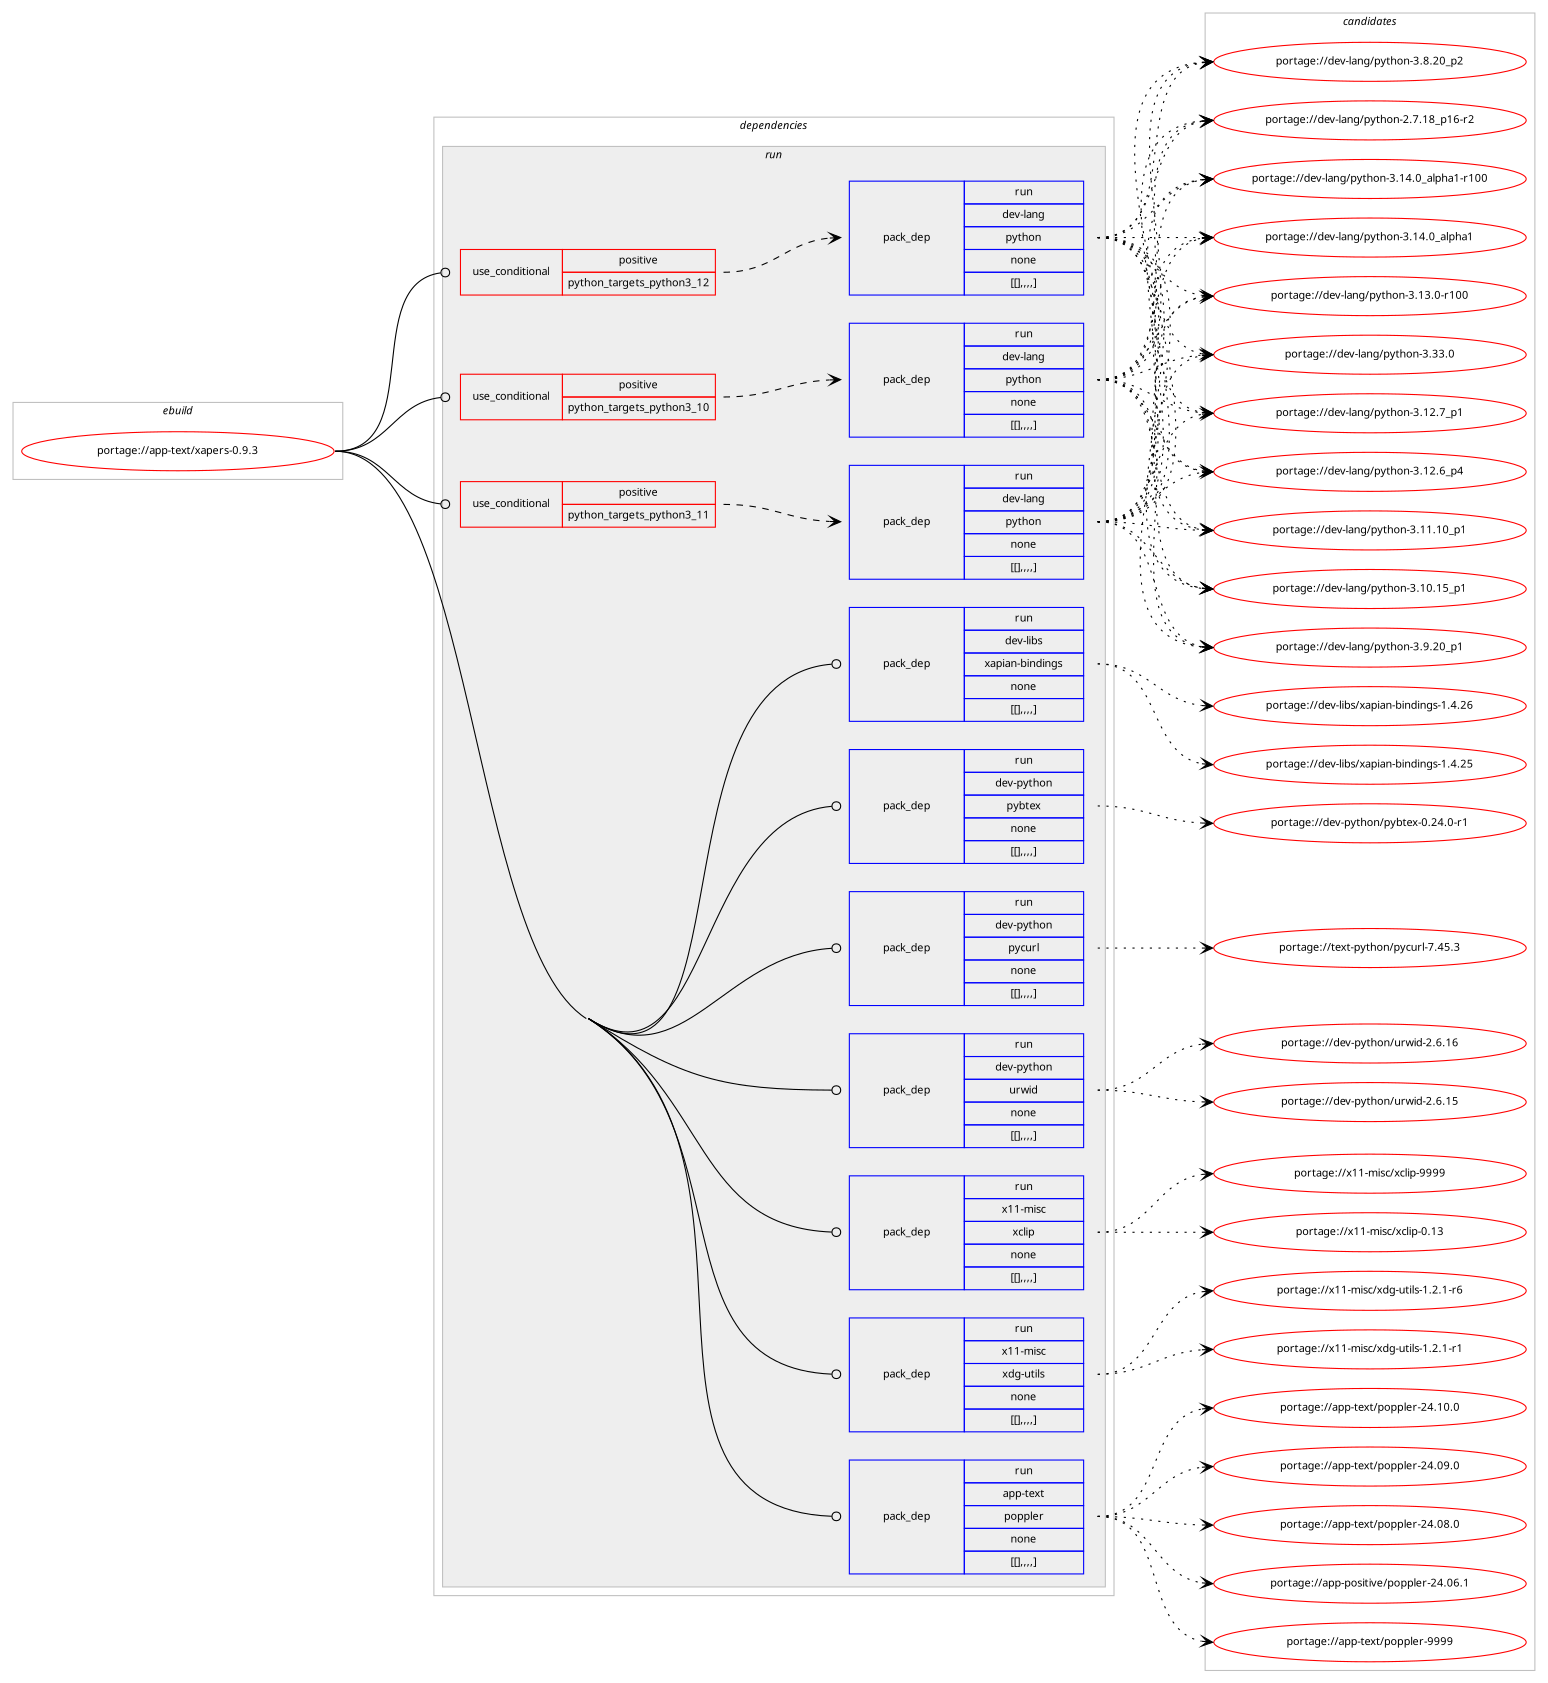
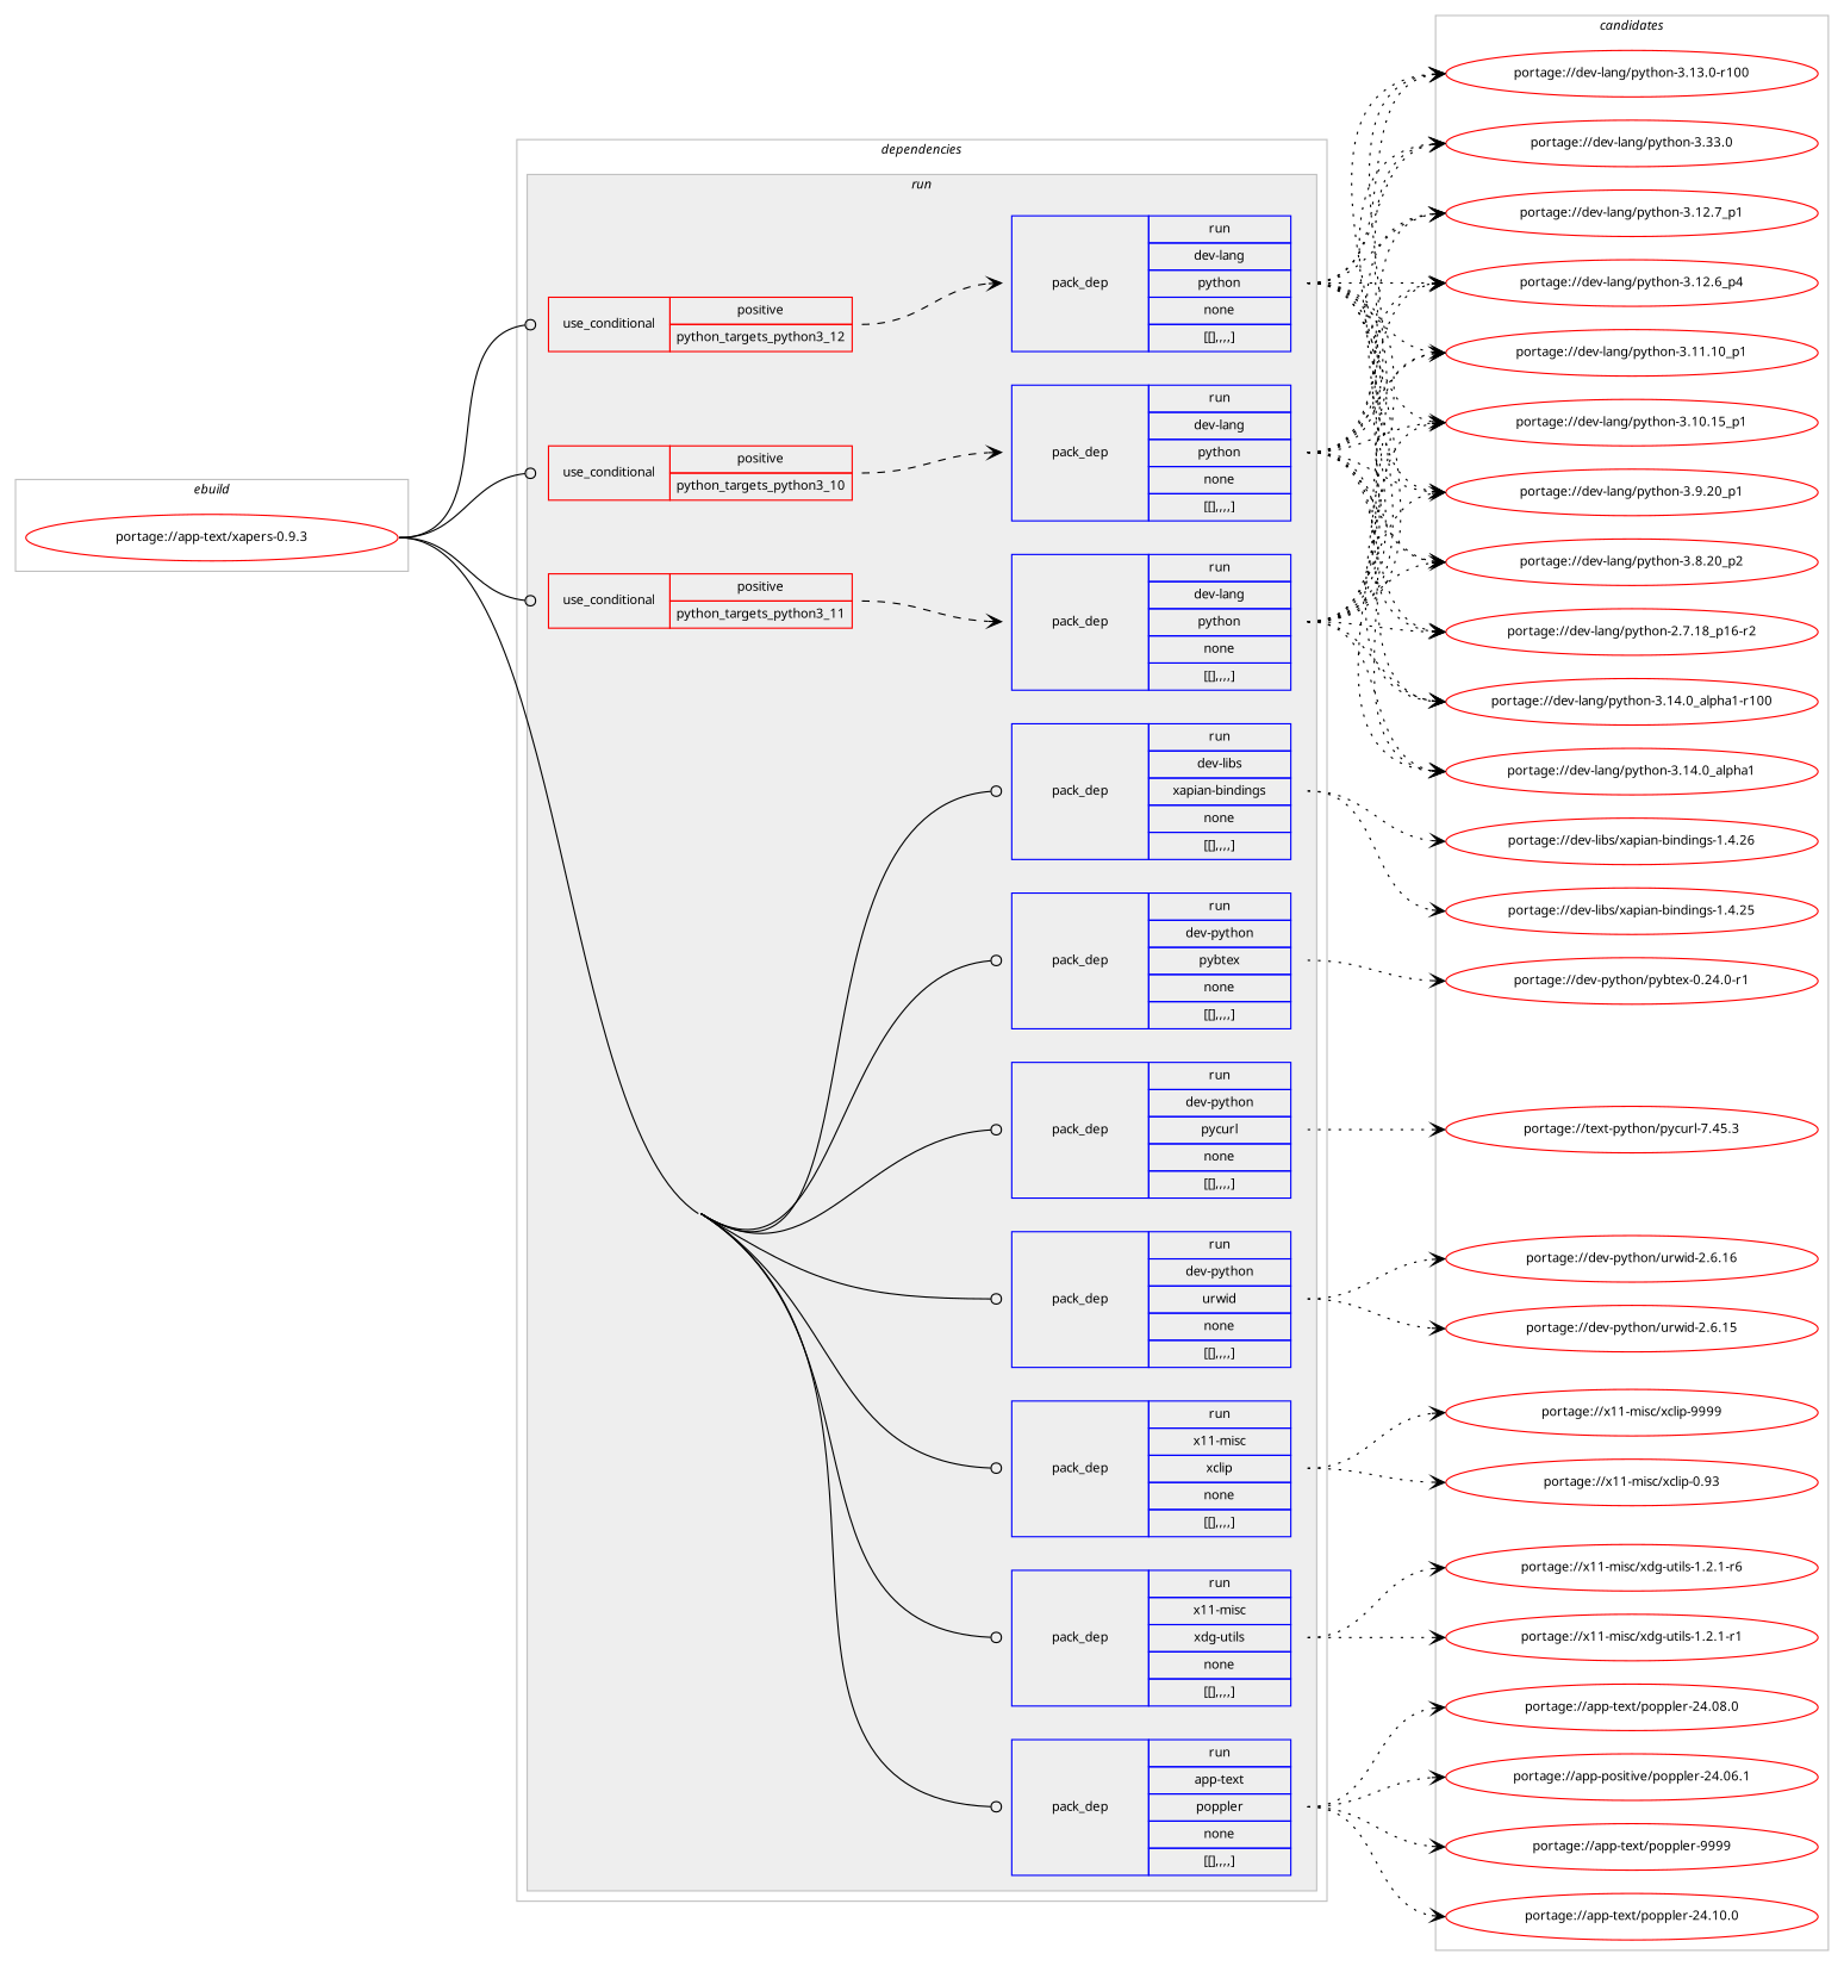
  digraph {
    compound=true
    concentrate=true
    fontname="Noto Sans"
    fontsize=10
    newrank=true
    rankdir=LR
    ranksep=1.5
    node [color=red fontname="Noto Sans" fontsize=10]
    edge [arrowhead=vee fontname="Noto Sans" headport=w style=dotted tailport=e weight=100]
    n1 [label="portage://app-text/xapers-0.9.3" width=4]
    n2 [color=blue label=<<TABLE BORDER="0" CELLBORDER="1" CELLSPACING="0" CELLPADDING="4" WIDTH="220"><TR><TD ROWSPAN="6" CELLPADDING="30">pack_dep</TD></TR><TR><TD WIDTH="110">run</TD></TR><TR><TD>dev-lang</TD></TR><TR><TD>python</TD></TR><TR><TD>none</TD></TR><TR><TD>[[],,,,]</TD></TR></TABLE>> shape=none]
    n3 [label=<<TABLE BORDER="0" CELLBORDER="1" CELLSPACING="0" CELLPADDING="4"><TR><TD ROWSPAN="3" CELLPADDING="10">use_conditional</TD></TR><TR><TD>positive</TD></TR><TR><TD>python_targets_python3_10</TD></TR></TABLE>> shape=none]
    n4 [color=blue label=<<TABLE BORDER="0" CELLBORDER="1" CELLSPACING="0" CELLPADDING="4" WIDTH="220"><TR><TD ROWSPAN="6" CELLPADDING="30">pack_dep</TD></TR><TR><TD WIDTH="110">run</TD></TR><TR><TD>dev-lang</TD></TR><TR><TD>python</TD></TR><TR><TD>none</TD></TR><TR><TD>[[],,,,]</TD></TR></TABLE>> shape=none]
    n5 [label=<<TABLE BORDER="0" CELLBORDER="1" CELLSPACING="0" CELLPADDING="4"><TR><TD ROWSPAN="3" CELLPADDING="10">use_conditional</TD></TR><TR><TD>positive</TD></TR><TR><TD>python_targets_python3_11</TD></TR></TABLE>> shape=none]
    n6 [color=blue label=<<TABLE BORDER="0" CELLBORDER="1" CELLSPACING="0" CELLPADDING="4" WIDTH="220"><TR><TD ROWSPAN="6" CELLPADDING="30">pack_dep</TD></TR><TR><TD WIDTH="110">run</TD></TR><TR><TD>dev-lang</TD></TR><TR><TD>python</TD></TR><TR><TD>none</TD></TR><TR><TD>[[],,,,]</TD></TR></TABLE>> shape=none]
    n7 [label=<<TABLE BORDER="0" CELLBORDER="1" CELLSPACING="0" CELLPADDING="4"><TR><TD ROWSPAN="3" CELLPADDING="10">use_conditional</TD></TR><TR><TD>positive</TD></TR><TR><TD>python_targets_python3_12</TD></TR></TABLE>> shape=none]
    n8 [color=blue label=<<TABLE BORDER="0" CELLBORDER="1" CELLSPACING="0" CELLPADDING="4" WIDTH="220"><TR><TD ROWSPAN="6" CELLPADDING="30">pack_dep</TD></TR><TR><TD WIDTH="110">run</TD></TR><TR><TD>app-text</TD></TR><TR><TD>poppler</TD></TR><TR><TD>none</TD></TR><TR><TD>[[],,,,]</TD></TR></TABLE>> shape=none]
    n9 [color=blue label=<<TABLE BORDER="0" CELLBORDER="1" CELLSPACING="0" CELLPADDING="4" WIDTH="220"><TR><TD ROWSPAN="6" CELLPADDING="30">pack_dep</TD></TR><TR><TD WIDTH="110">run</TD></TR><TR><TD>dev-libs</TD></TR><TR><TD>xapian-bindings</TD></TR><TR><TD>none</TD></TR><TR><TD>[[],,,,]</TD></TR></TABLE>> shape=none]
    n10 [color=blue label=<<TABLE BORDER="0" CELLBORDER="1" CELLSPACING="0" CELLPADDING="4" WIDTH="220"><TR><TD ROWSPAN="6" CELLPADDING="30">pack_dep</TD></TR><TR><TD WIDTH="110">run</TD></TR><TR><TD>dev-python</TD></TR><TR><TD>pybtex</TD></TR><TR><TD>none</TD></TR><TR><TD>[[],,,,]</TD></TR></TABLE>> shape=none]
    n11 [color=blue label=<<TABLE BORDER="0" CELLBORDER="1" CELLSPACING="0" CELLPADDING="4" WIDTH="220"><TR><TD ROWSPAN="6" CELLPADDING="30">pack_dep</TD></TR><TR><TD WIDTH="110">run</TD></TR><TR><TD>dev-python</TD></TR><TR><TD>pycurl</TD></TR><TR><TD>none</TD></TR><TR><TD>[[],,,,]</TD></TR></TABLE>> shape=none]
    n12 [color=blue label=<<TABLE BORDER="0" CELLBORDER="1" CELLSPACING="0" CELLPADDING="4" WIDTH="220"><TR><TD ROWSPAN="6" CELLPADDING="30">pack_dep</TD></TR><TR><TD WIDTH="110">run</TD></TR><TR><TD>dev-python</TD></TR><TR><TD>urwid</TD></TR><TR><TD>none</TD></TR><TR><TD>[[],,,,]</TD></TR></TABLE>> shape=none]
    n13 [color=blue label=<<TABLE BORDER="0" CELLBORDER="1" CELLSPACING="0" CELLPADDING="4" WIDTH="220"><TR><TD ROWSPAN="6" CELLPADDING="30">pack_dep</TD></TR><TR><TD WIDTH="110">run</TD></TR><TR><TD>x11-misc</TD></TR><TR><TD>xclip</TD></TR><TR><TD>none</TD></TR><TR><TD>[[],,,,]</TD></TR></TABLE>> shape=none]
    n14 [color=blue label=<<TABLE BORDER="0" CELLBORDER="1" CELLSPACING="0" CELLPADDING="4" WIDTH="220"><TR><TD ROWSPAN="6" CELLPADDING="30">pack_dep</TD></TR><TR><TD WIDTH="110">run</TD></TR><TR><TD>x11-misc</TD></TR><TR><TD>xdg-utils</TD></TR><TR><TD>none</TD></TR><TR><TD>[[],,,,]</TD></TR></TABLE>> shape=none]
    n15 [label="portage://dev-lang/python-3.14.0_alpha1-r100" width=4]
    n16 [label="portage://dev-lang/python-3.14.0_alpha1" width=4]
    n17 [label="portage://dev-lang/python-3.13.0-r100" width=4]
    n18 [label="portage://dev-lang/python-3.33.0" width=4]
    n19 [label="portage://dev-lang/python-3.12.7_p1" width=4]
    n20 [label="portage://dev-lang/python-3.12.6_p4" width=4]
    n21 [label="portage://dev-lang/python-3.11.10_p1" width=4]
    n22 [label="portage://dev-lang/python-3.10.15_p1" width=4]
    n23 [label="portage://dev-lang/python-3.9.20_p1" width=4]
    n24 [label="portage://dev-lang/python-3.8.20_p2" width=4]
    n25 [label="portage://dev-lang/python-2.7.18_p16-r2" width=4]
    n26 [label="portage://app-text/poppler-9999" width=4]
    n27 [label="portage://app-text/poppler-24.10.0" width=4]
-   n28 [label="portage://app-text/poppler-24.09.0" width=4]
    n29 [label="portage://app-text/poppler-24.08.0" width=4]
    n30 [label="portage://app-positive/poppler-24.06.1" width=4]
    n31 [label="portage://dev-libs/xapian-bindings-1.4.26" width=4]
    n32 [label="portage://dev-libs/xapian-bindings-1.4.25" width=4]
    n33 [label="portage://dev-python/pybtex-0.24.0-r1" width=4]
    n34 [label="portage://text-python/pycurl-7.45.3" width=4]
    n35 [label="portage://dev-python/urwid-2.6.16" width=4]
    n36 [label="portage://dev-python/urwid-2.6.15" width=4]
    n37 [label="portage://x11-misc/xclip-9999" width=4]
-   n38 [label="portage://x11-misc/xclip-0.13" width=4]
+   n38 [label="portage://x11-misc/xclip-0.93" width=4]
    n39 [label="portage://x11-misc/xdg-utils-1.2.1-r6" width=4]
    n40 [label="portage://x11-misc/xdg-utils-1.2.1-r1" width=4]
    subgraph cluster_1 {
      color=gray
      label=<<i>ebuild</i>>
      n1
    }
    subgraph cluster_2 {
      color=gray
      label=<<i>dependencies</i>>
      subgraph cluster_3 {
        color=gray
        fillcolor="#eeeeee"
        label=<<i>compile</i>>
        style=filled
      }
      subgraph cluster_4 {
        color=gray
        fillcolor="#eeeeee"
        label=<<i>compile and run</i>>
        style=filled
      }
      subgraph cluster_5 {
        color=gray
        fillcolor="#eeeeee"
        label=<<i>run</i>>
        style=filled
        subgraph sub_6 {
          color=gray
          fillcolor="#eeeeee"
          label=<<i>run</i>>
          style=filled
          n3
          subgraph sub_7 {
            color=gray
            fillcolor="#eeeeee"
            label=<<i>run</i>>
            style=filled
            n2
          }
        }
        subgraph sub_8 {
          color=gray
          fillcolor="#eeeeee"
          label=<<i>run</i>>
          style=filled
          n5
          subgraph sub_9 {
            color=gray
            fillcolor="#eeeeee"
            label=<<i>run</i>>
            style=filled
            n4
          }
        }
        subgraph sub_10 {
          color=gray
          fillcolor="#eeeeee"
          label=<<i>run</i>>
          style=filled
          n7
          subgraph sub_11 {
            color=gray
            fillcolor="#eeeeee"
            label=<<i>run</i>>
            style=filled
            n6
          }
        }
        subgraph sub_12 {
          color=gray
          fillcolor="#eeeeee"
          label=<<i>run</i>>
          style=filled
          n8
        }
        subgraph sub_13 {
          color=gray
          fillcolor="#eeeeee"
          label=<<i>run</i>>
          style=filled
          n9
        }
        subgraph sub_14 {
          color=gray
          fillcolor="#eeeeee"
          label=<<i>run</i>>
          style=filled
          n10
        }
        subgraph sub_15 {
          color=gray
          fillcolor="#eeeeee"
          label=<<i>run</i>>
          style=filled
          n11
        }
        subgraph sub_16 {
          color=gray
          fillcolor="#eeeeee"
          label=<<i>run</i>>
          style=filled
          n12
        }
        subgraph sub_17 {
          color=gray
          fillcolor="#eeeeee"
          label=<<i>run</i>>
          style=filled
          n13
        }
        subgraph sub_18 {
          color=gray
          fillcolor="#eeeeee"
          label=<<i>run</i>>
          style=filled
          n14
        }
      }
    }
    subgraph cluster_19 {
      color=gray
      label=<<i>candidates</i>>
      rank=same
      subgraph sub_20 {
        color=black
        label=<<i>candidates</i>>
        nodesep=1
        rank=same
        n15
        n16
        n17
        n18
        n19
        n20
        n21
        n22
        n23
        n24
        n25
      }
      subgraph sub_21 {
        color=black
        label=<<i>candidates</i>>
        nodesep=1
        rank=same
        n15
        n16
        n17
        n18
        n19
        n20
        n21
        n22
        n23
        n24
        n25
      }
      subgraph sub_22 {
        color=black
        label=<<i>candidates</i>>
        nodesep=1
        rank=same
        n15
        n16
        n17
        n18
        n19
        n20
        n21
        n22
        n23
        n24
        n25
      }
      subgraph sub_23 {
        color=black
        label=<<i>candidates</i>>
        nodesep=1
        rank=same
        n26
        n27
-       n28
        n29
        n30
      }
      subgraph sub_24 {
        color=black
        label=<<i>candidates</i>>
        nodesep=1
        rank=same
        n31
        n32
      }
      subgraph sub_25 {
        color=black
        label=<<i>candidates</i>>
        nodesep=1
        rank=same
        n33
      }
      subgraph sub_26 {
        color=black
        label=<<i>candidates</i>>
        nodesep=1
        rank=same
        n34
      }
      subgraph sub_27 {
        color=black
        label=<<i>candidates</i>>
        nodesep=1
        rank=same
        n35
        n36
      }
      subgraph sub_28 {
        color=black
        label=<<i>candidates</i>>
        nodesep=1
        rank=same
        n37
        n38
      }
      subgraph sub_29 {
        color=black
        label=<<i>candidates</i>>
        nodesep=1
        rank=same
        n39
        n40
      }
    }
    n1 -> n3 [arrowhead=odot style=solid weight=20]
    n1 -> n5 [arrowhead=odot style=solid weight=20]
    n1 -> n7 [arrowhead=odot style=solid weight=20]
    n1 -> n8 [arrowhead=odot style=solid weight=20]
    n1 -> n9 [arrowhead=odot style=solid weight=20]
    n1 -> n10 [arrowhead=odot style=solid weight=20]
    n1 -> n11 [arrowhead=odot style=solid weight=20]
    n1 -> n12 [arrowhead=odot style=solid weight=20]
    n1 -> n13 [arrowhead=odot style=solid weight=20]
    n1 -> n14 [arrowhead=odot style=solid weight=20]
    n2 -> n15
    n2 -> n16
    n2 -> n17
    n2 -> n18
    n2 -> n19
    n2 -> n20
    n2 -> n21
    n2 -> n22
    n2 -> n23
    n2 -> n24
    n2 -> n25
    n3 -> n2 [style=dashed weight=20]
    n4 -> n15
    n4 -> n16
    n4 -> n17
    n4 -> n18
    n4 -> n19
    n4 -> n20
    n4 -> n21
    n4 -> n22
    n4 -> n23
    n4 -> n24
    n4 -> n25
    n5 -> n4 [style=dashed weight=20]
    n6 -> n15
    n6 -> n16
    n6 -> n17
    n6 -> n18
    n6 -> n19
    n6 -> n20
    n6 -> n21
    n6 -> n22
    n6 -> n23
    n6 -> n24
    n6 -> n25
    n7 -> n6 [style=dashed weight=20]
    n8 -> n26
    n8 -> n27
-   n8 -> n28
    n8 -> n29
    n8 -> n30
    n9 -> n31
    n9 -> n32
    n10 -> n33
    n11 -> n34
    n12 -> n35
    n12 -> n36
    n13 -> n37
    n13 -> n38
    n14 -> n39
    n14 -> n40
  }
